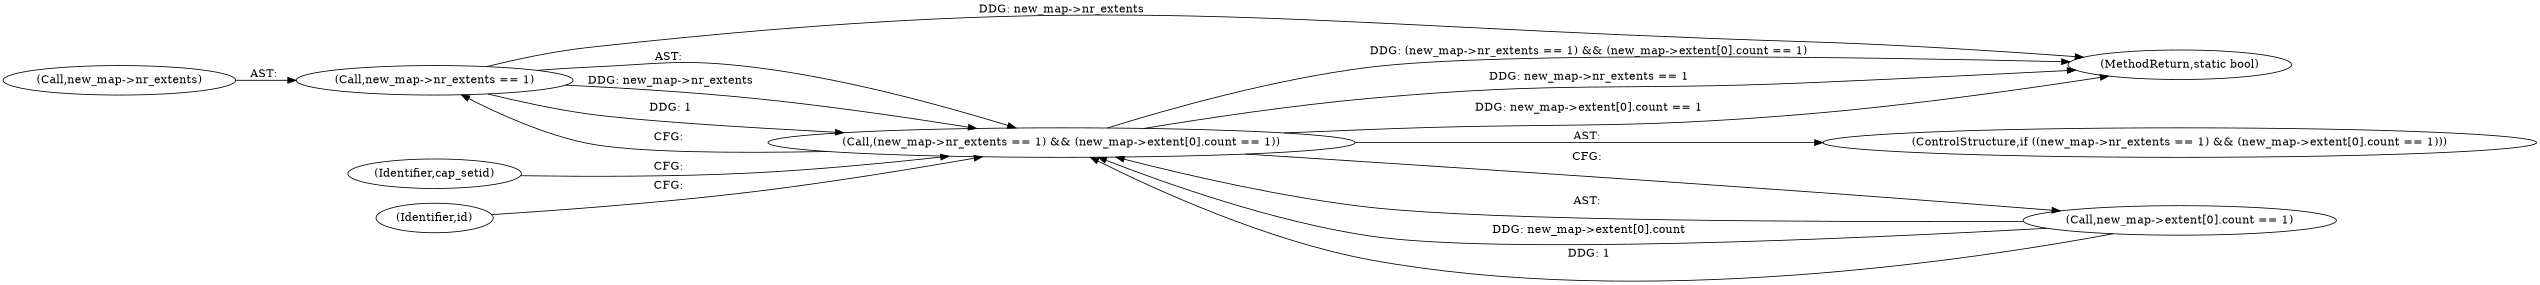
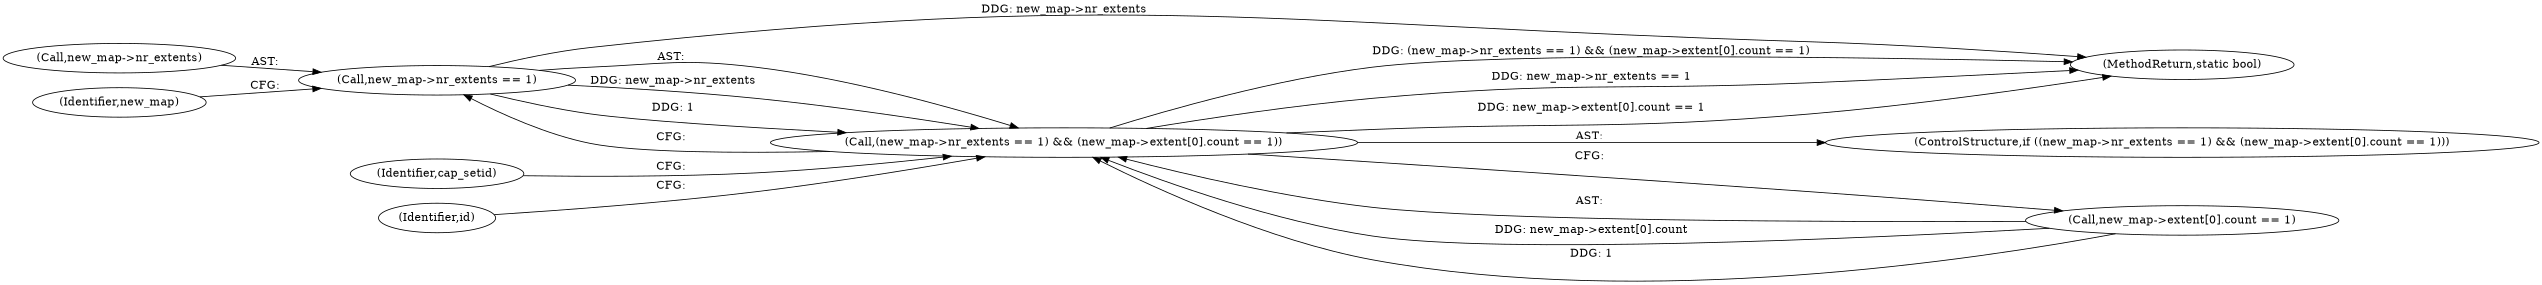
  digraph {
    rankdir=LR
    n1 [label="(Call,new_map->nr_extents == 1)"]
    n2 [label="(Call,(new_map->nr_extents == 1) && (new_map->extent[0].count == 1))"]
    n3 [label="(MethodReturn,static bool)"]
    n4 [label="(ControlStructure,if ((new_map->nr_extents == 1) && (new_map->extent[0].count == 1)))"]
    n5 [label="(Call,new_map->extent[0].count == 1)"]
    n6 [label="(Call,new_map->nr_extents)"]
    n7 [label="(Identifier,cap_setid)"]
+   n8 [label="(Identifier,new_map)"]
    n9 [label="(Identifier,id)"]
    n1 -> n2 [label="AST: "]
    n1 -> n2 [label="DDG: new_map->nr_extents"]
    n1 -> n2 [label="DDG: 1"]
    n1 -> n3 [label="DDG: new_map->nr_extents"]
    n2 -> n1 [label="CFG: "]
    n2 -> n3 [label="DDG: (new_map->nr_extents == 1) && (new_map->extent[0].count == 1)"]
    n2 -> n3 [label="DDG: new_map->nr_extents == 1"]
    n2 -> n3 [label="DDG: new_map->extent[0].count == 1"]
    n2 -> n4 [label="AST: "]
    n2 -> n5 [label="CFG: "]
    n5 -> n2 [label="AST: "]
    n5 -> n2 [label="DDG: new_map->extent[0].count"]
    n5 -> n2 [label="DDG: 1"]
    n6 -> n1 [label="AST: "]
    n7 -> n2 [label="CFG: "]
+   n8 -> n1 [label="CFG: "]
    n9 -> n2 [label="CFG: "]
  }
